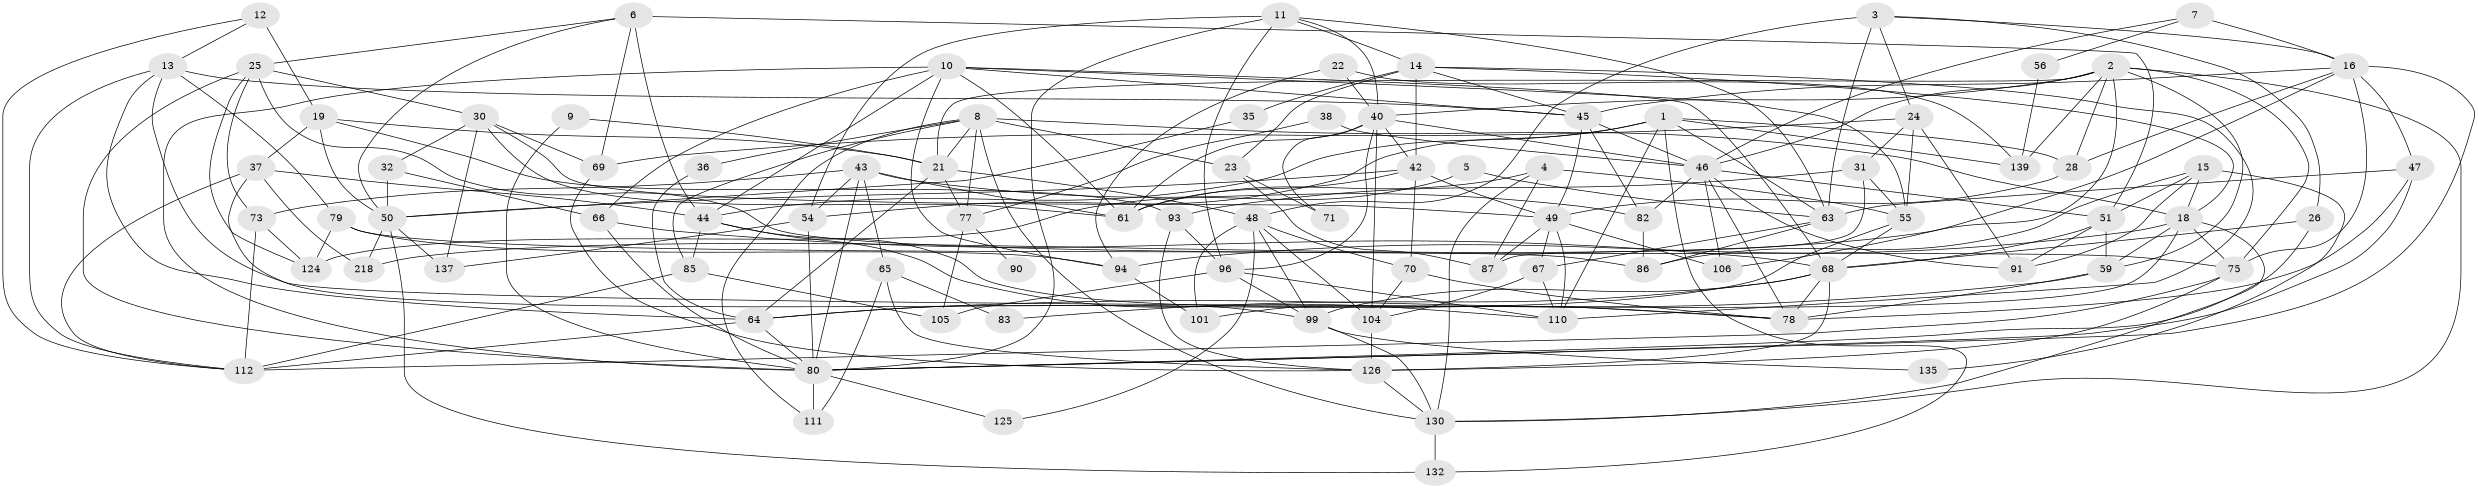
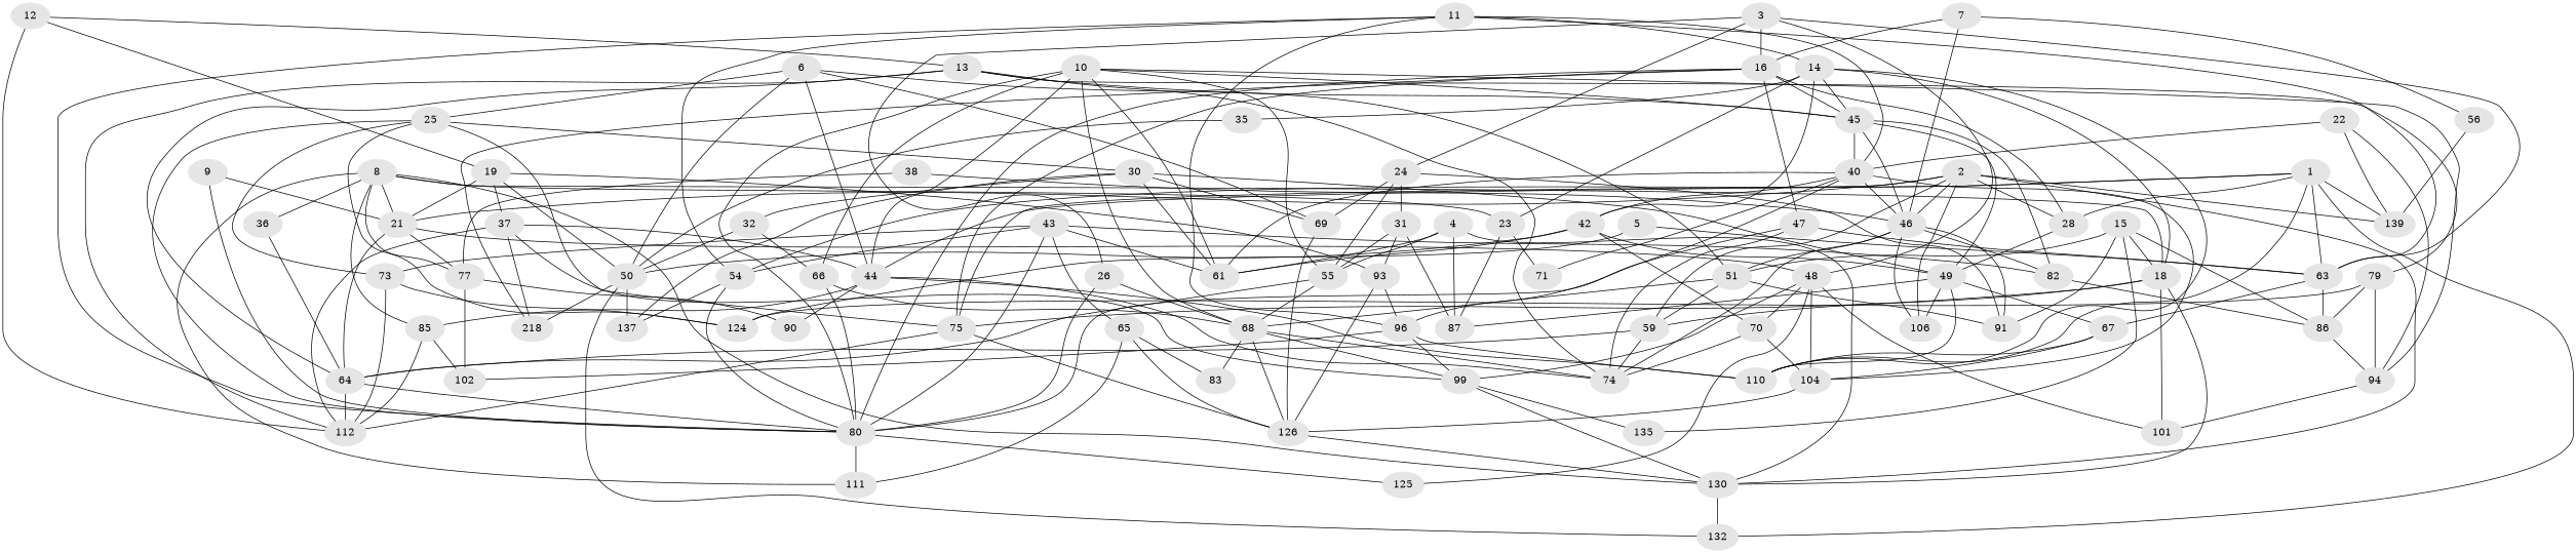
  graph {
    node [color=gray90 style=filled]
    1 [super="+123"]
    28 [super="+98"]
    44 [super="+122"]
    54 [super="+102"]
    63 [super="+116"]
    110
    132
    139
    49 [super="+129"]
    85
-   78 [super="+136"]
+   78 [super="+136" label=74]
    90
    80 [super="+95"]
    137
    86 [super="+92"]
    67
    2 [super="+20"]
    21
    40 [super="+119"]
    46 [super="+62"]
    59
    75
    106 [super="+141"]
    130 [super="+138"]
    48 [super="+52"]
    77 [super="+128"]
    64 [super="+74"]
    61 [super="+100"]
    96 [super="+133"]
    42 [super="+53"]
    71
    104 [super="+120"]
    51 [super="+127"]
    91
    82
    112 [super="+114"]
    126
    3 [super="+17"]
    16 [super="+107"]
    24 [super="+39"]
    26
    45 [super="+115"]
    47 [super="+131"]
    n44 [label=218]
    55 [super="+97"]
    69
    31
    68 [super="+113"]
    101
    99
    70
    125
    4 [super="+76"]
    87
    5
    124
    6 [super="+134"]
    25 [super="+72"]
    50 [super="+60"]
    30 [super="+33"]
    73 [super="+88"]
    7 [super="+109"]
    56
    8 [super="+140"]
    18 [super="+34"]
    23 [super="+27"]
    36
    111
-   105
+   105 [label=102]
    9
    10 [super="+121"]
    66
    94 [super="+103"]
    83
    11 [super="+58"]
    14 [super="+29"]
    35
    12 [super="+57"]
    13 [super="+89"]
    19 [super="+41"]
    79
    37 [super="+108"]
    93 [super="+117"]
    15 [super="+81"]
    135
    22 [super="+84"]
    32
    38
    43
    65
    1 -- 28
    1 -- 44
    1 -- 54
    1 -- 63
    1 -- 110
    1 -- 132
    1 -- 139
    28 -- 49
    44 -- 110
    44 -- 85
    44 -- 78
+   44 -- 90
    54 -- 80
    54 -- 137
    63 -- 86
    63 -- 67
    49 -- 110
    49 -- 67
    49 -- 106
    49 -- 87
    85 -- 112
    85 -- 105
    80 -- 125
    80 -- 111
-   18 -- 94
+   86 -- 94
    67 -- 110
    67 -- 104
    2 -- 28
    2 -- 139
    2 -- 21
-   2 -- 40
+   45 -- 40
    2 -- 46
    2 -- 59
    2 -- 75
    2 -- 106
    2 -- 130
    21 -- 48
    21 -- 77
    21 -- 64
    40 -- 46
    40 -- 61
    40 -- 96
    40 -- 42
    40 -- 71
    40 -- 104
    46 -- 78
    46 -- 106
    46 -- 51
    46 -- 91
    46 -- 82
    59 -- 78
    59 -- 64
    75 -- 112
    75 -- 126
    130 -- 132
    48 -- 104 [weight=2]
    48 -- 101
    48 -- 99
    48 -- 70
    48 -- 125
    77 -- 90
    77 -- 105
    64 -- 80
    64 -- 112
    96 -- 110
    96 -- 99
    96 -- 105
    42 -- 49
    42 -- 61
    42 -- 70
    42 -- 50
    104 -- 126
    51 -- 59
    51 -- 91
    51 -- 68
    82 -- 86
    126 -- 130
    3 -- 63
    3 -- 48
    3 -- 16
    3 -- 24
    3 -- 26
    16 -- 28
    16 -- 80
    16 -- 75
    16 -- 45
    16 -- 47
    16 -- n44
    24 -- 91
    24 -- 55
    24 -- 69
    24 -- 31
    26 -- 80
    26 -- 68
    45 -- 49
    45 -- 46
    45 -- 82
    47 -- 63
    47 -- 78
    47 -- 80
    55 -- 64
    55 -- 68
    69 -- 126
    31 -- 55
    31 -- 87
    31 -- 93
    68 -- 78
    68 -- 126
    68 -- 99
    68 -- 83
    99 -- 130
    99 -- 135
    70 -- 78
    70 -- 104
    4 -- 130
    4 -- 61
    4 -- 55
    4 -- 87
    5 -- 63
    5 -- 124
    6 -- 44
    6 -- 51 [weight=2]
    6 -- 69
    6 -- 25
    6 -- 50
    25 -- 80
    25 -- 75
    25 -- 124
    25 -- 30
    25 -- 73
    50 -- 132
    50 -- 137
    50 -- n44
    30 -- 49
    30 -- 137
    30 -- 61
    30 -- 69
    30 -- 32
    73 -- 112
    73 -- 124
    7 -- 46
    7 -- 16 [weight=2]
    7 -- 56
    56 -- 139
    8 -- 85
    8 -- 21
    8 -- 130
    8 -- 77
    8 -- 18
    8 -- 23
    8 -- 36
    8 -- 111
    18 -- 59
    18 -- 75
    18 -- 130
    18 -- 101
    23 -- 71
    23 -- 87
    36 -- 64
    9 -- 80
    9 -- 21
    10 -- 44
    10 -- 80
    10 -- 61
    10 -- 45
    10 -- 55
    10 -- 68
    10 -- 66
    10 -- 94
    66 -- 80
    66 -- 68
    94 -- 101
    11 -- 54
    11 -- 63
    11 -- 80
    11 -- 40
    11 -- 96
    11 -- 14
    14 -- 110
    14 -- 42
    14 -- 45
    14 -- 18
    14 -- 23
    14 -- 35
    35 -- 50
    12 -- 112
    12 -- 13
    12 -- 19 [weight=2]
    13 -- 78
    13 -- 64
    13 -- 112
    13 -- 45
    13 -- 79
    19 -- 21
    19 -- 50
    19 -- 37
    19 -- 93
    79 -- 86
    79 -- 124
    79 -- 94
    37 -- 44
    37 -- 112
    37 -- n44
    37 -- 99
    93 -- 96
    93 -- 126
    15 -- 86
    15 -- 51
    15 -- 91
    15 -- 18
    15 -- 135
    22 -- 139
    22 -- 40
    22 -- 94
    32 -- 50
    32 -- 66
    38 -- 46
    38 -- 77
    43 -- 54
    43 -- 80
    43 -- 61
    43 -- 82
    43 -- 73
    43 -- 65
    65 -- 126
    65 -- 111
    65 -- 83
  }
